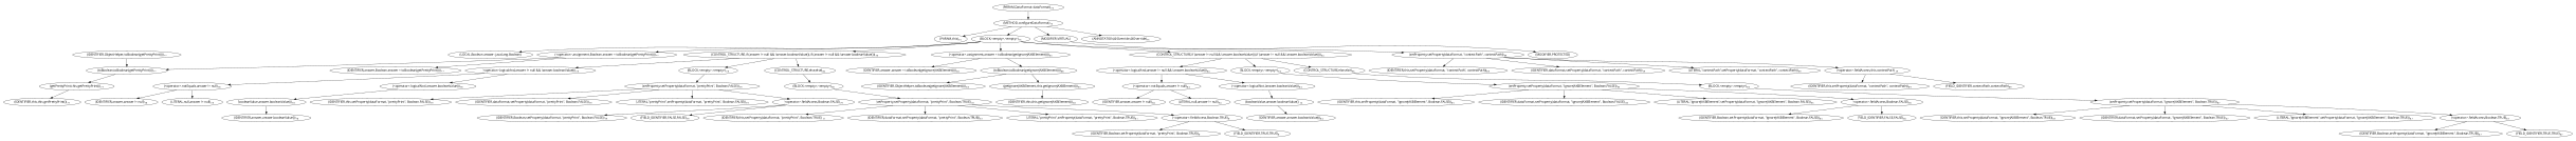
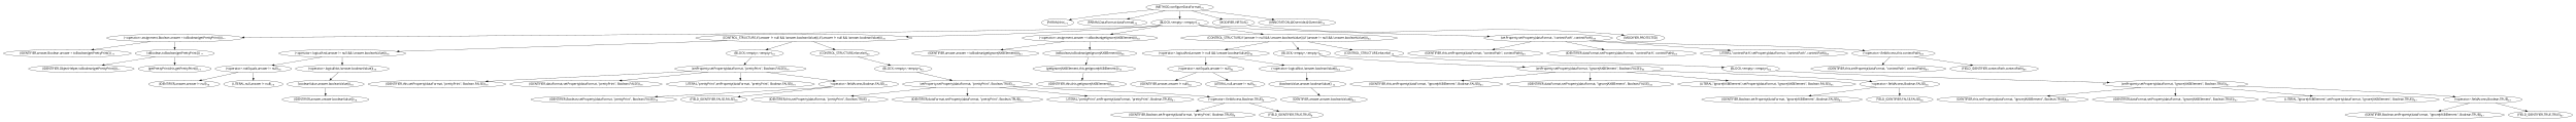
  digraph {
    fontname="Open Sans"
    node [fontname="Open Sans"]
    edge [fontname="Open Sans"]
    n1 [label=<(METHOD,configureDataFormat)<SUB>75</SUB>>]
    n2 [label=<(PARAM,this)<SUB>75</SUB>>]
    n3 [label=<(PARAM,DataFormat dataFormat)<SUB>76</SUB>>]
    n4 [label=<(BLOCK,&lt;empty&gt;,&lt;empty&gt;)<SUB>76</SUB>>]
    n5 [label=<(MODIFIER,VIRTUAL)>]
    n6 [label=<(ANNOTATION,@Override,@Override)<SUB>75</SUB>>]
-   n7 [label=<(LOCAL,Boolean answer: java.lang.Boolean)>]
    n8 [label=<(&lt;operator&gt;.assignment,Boolean answer = toBoolean(getPrettyPrint()))<SUB>77</SUB>>]
    n9 [label=<(CONTROL_STRUCTURE,if (answer != null &amp;&amp; !answer.booleanValue()),if (answer != null &amp;&amp; !answer.booleanValue()))<SUB>78</SUB>>]
    n10 [label=<(&lt;operator&gt;.assignment,answer = toBoolean(getIgnoreJAXBElement()))<SUB>83</SUB>>]
    n11 [label=<(CONTROL_STRUCTURE,if (answer != null &amp;&amp; !answer.booleanValue()),if (answer != null &amp;&amp; !answer.booleanValue()))<SUB>84</SUB>>]
    n12 [label=<(setProperty,setProperty(dataFormat, &quot;contextPath&quot;, contextPath))<SUB>89</SUB>>]
    n13 [label=<(MODIFIER,PROTECTED)>]
    n14 [label=<(IDENTIFIER,answer,Boolean answer = toBoolean(getPrettyPrint()))<SUB>77</SUB>>]
    n15 [label=<(toBoolean,toBoolean(getPrettyPrint()))<SUB>77</SUB>>]
    n16 [label=<(&lt;operator&gt;.logicalAnd,answer != null &amp;&amp; !answer.booleanValue())<SUB>78</SUB>>]
    n17 [label=<(BLOCK,&lt;empty&gt;,&lt;empty&gt;)<SUB>78</SUB>>]
    n18 [label=<(CONTROL_STRUCTURE,else,else)<SUB>80</SUB>>]
    n19 [label=<(IDENTIFIER,answer,answer = toBoolean(getIgnoreJAXBElement()))<SUB>83</SUB>>]
    n20 [label=<(toBoolean,toBoolean(getIgnoreJAXBElement()))<SUB>88</SUB>>]
    n21 [label=<(&lt;operator&gt;.logicalAnd,answer != null &amp;&amp; !answer.booleanValue())<SUB>84</SUB>>]
    n22 [label=<(BLOCK,&lt;empty&gt;,&lt;empty&gt;)<SUB>84</SUB>>]
    n23 [label=<(CONTROL_STRUCTURE,else,else)<SUB>86</SUB>>]
    n24 [label=<(IDENTIFIER,this,setProperty(dataFormat, &quot;contextPath&quot;, contextPath))<SUB>89</SUB>>]
    n25 [label=<(IDENTIFIER,dataFormat,setProperty(dataFormat, &quot;contextPath&quot;, contextPath))<SUB>89</SUB>>]
    n26 [label=<(LITERAL,&quot;contextPath&quot;,setProperty(dataFormat, &quot;contextPath&quot;, contextPath))<SUB>89</SUB>>]
    n27 [label=<(&lt;operator&gt;.fieldAccess,this.contextPath)<SUB>89</SUB>>]
    n28 [label=<(IDENTIFIER,ObjectHelper,toBoolean(getPrettyPrint()))<SUB>77</SUB>>]
    n29 [label=<(getPrettyPrint,this.getPrettyPrint())<SUB>77</SUB>>]
-   n30 [label=<(IDENTIFIER,this,this.getPrettyPrint())<SUB>77</SUB>>]
    n31 [label=<(&lt;operator&gt;.notEquals,answer != null)<SUB>78</SUB>>]
    n32 [label=<(&lt;operator&gt;.logicalNot,!answer.booleanValue())<SUB>78</SUB>>]
    n33 [label=<(setProperty,setProperty(dataFormat, &quot;prettyPrint&quot;, Boolean.FALSE))<SUB>79</SUB>>]
    n34 [label=<(BLOCK,&lt;empty&gt;,&lt;empty&gt;)<SUB>80</SUB>>]
    n35 [label=<(IDENTIFIER,answer,answer != null)<SUB>78</SUB>>]
    n36 [label=<(LITERAL,null,answer != null)<SUB>78</SUB>>]
    n37 [label=<(booleanValue,answer.booleanValue())<SUB>78</SUB>>]
    n38 [label=<(IDENTIFIER,answer,answer.booleanValue())<SUB>78</SUB>>]
    n39 [label=<(IDENTIFIER,this,setProperty(dataFormat, &quot;prettyPrint&quot;, Boolean.FALSE))<SUB>79</SUB>>]
    n40 [label=<(IDENTIFIER,dataFormat,setProperty(dataFormat, &quot;prettyPrint&quot;, Boolean.FALSE))<SUB>79</SUB>>]
    n41 [label=<(LITERAL,&quot;prettyPrint&quot;,setProperty(dataFormat, &quot;prettyPrint&quot;, Boolean.FALSE))<SUB>79</SUB>>]
    n42 [label=<(&lt;operator&gt;.fieldAccess,Boolean.FALSE)<SUB>79</SUB>>]
    n43 [label=<(IDENTIFIER,Boolean,setProperty(dataFormat, &quot;prettyPrint&quot;, Boolean.FALSE))<SUB>79</SUB>>]
    n44 [label=<(FIELD_IDENTIFIER,FALSE,FALSE)<SUB>79</SUB>>]
    n45 [label=<(setProperty,setProperty(dataFormat, &quot;prettyPrint&quot;, Boolean.TRUE))<SUB>81</SUB>>]
    n46 [label=<(IDENTIFIER,this,setProperty(dataFormat, &quot;prettyPrint&quot;, Boolean.TRUE))<SUB>81</SUB>>]
    n47 [label=<(IDENTIFIER,dataFormat,setProperty(dataFormat, &quot;prettyPrint&quot;, Boolean.TRUE))<SUB>81</SUB>>]
    n48 [label=<(LITERAL,&quot;prettyPrint&quot;,setProperty(dataFormat, &quot;prettyPrint&quot;, Boolean.TRUE))<SUB>81</SUB>>]
    n49 [label=<(&lt;operator&gt;.fieldAccess,Boolean.TRUE)<SUB>81</SUB>>]
    n50 [label=<(IDENTIFIER,Boolean,setProperty(dataFormat, &quot;prettyPrint&quot;, Boolean.TRUE))<SUB>81</SUB>>]
    n51 [label=<(FIELD_IDENTIFIER,TRUE,TRUE)<SUB>81</SUB>>]
-   n52 [label=<(IDENTIFIER,ObjectHelper,toBoolean(getIgnoreJAXBElement()))<SUB>83</SUB>>]
    n53 [label=<(getIgnoreJAXBElement,this.getIgnoreJAXBElement())<SUB>83</SUB>>]
    n54 [label=<(IDENTIFIER,this,this.getIgnoreJAXBElement())<SUB>83</SUB>>]
    n55 [label=<(&lt;operator&gt;.notEquals,answer != null)<SUB>84</SUB>>]
    n56 [label=<(&lt;operator&gt;.logicalNot,!answer.booleanValue())<SUB>84</SUB>>]
    n57 [label=<(setProperty,setProperty(dataFormat, &quot;ignoreJAXBElement&quot;, Boolean.FALSE))<SUB>85</SUB>>]
    n58 [label=<(BLOCK,&lt;empty&gt;,&lt;empty&gt;)<SUB>86</SUB>>]
    n59 [label=<(IDENTIFIER,answer,answer != null)<SUB>84</SUB>>]
    n60 [label=<(LITERAL,null,answer != null)<SUB>84</SUB>>]
    n61 [label=<(booleanValue,answer.booleanValue())<SUB>84</SUB>>]
    n62 [label=<(IDENTIFIER,answer,answer.booleanValue())<SUB>84</SUB>>]
    n63 [label=<(IDENTIFIER,this,setProperty(dataFormat, &quot;ignoreJAXBElement&quot;, Boolean.FALSE))<SUB>85</SUB>>]
    n64 [label=<(IDENTIFIER,dataFormat,setProperty(dataFormat, &quot;ignoreJAXBElement&quot;, Boolean.FALSE))<SUB>85</SUB>>]
    n65 [label=<(LITERAL,&quot;ignoreJAXBElement&quot;,setProperty(dataFormat, &quot;ignoreJAXBElement&quot;, Boolean.FALSE))<SUB>85</SUB>>]
    n66 [label=<(&lt;operator&gt;.fieldAccess,Boolean.FALSE)<SUB>85</SUB>>]
    n67 [label=<(IDENTIFIER,Boolean,setProperty(dataFormat, &quot;ignoreJAXBElement&quot;, Boolean.FALSE))<SUB>85</SUB>>]
    n68 [label=<(FIELD_IDENTIFIER,FALSE,FALSE)<SUB>85</SUB>>]
    n69 [label=<(setProperty,setProperty(dataFormat, &quot;ignoreJAXBElement&quot;, Boolean.TRUE))<SUB>87</SUB>>]
    n70 [label=<(IDENTIFIER,this,setProperty(dataFormat, &quot;ignoreJAXBElement&quot;, Boolean.TRUE))<SUB>87</SUB>>]
    n71 [label=<(IDENTIFIER,dataFormat,setProperty(dataFormat, &quot;ignoreJAXBElement&quot;, Boolean.TRUE))<SUB>87</SUB>>]
    n72 [label=<(LITERAL,&quot;ignoreJAXBElement&quot;,setProperty(dataFormat, &quot;ignoreJAXBElement&quot;, Boolean.TRUE))<SUB>87</SUB>>]
    n73 [label=<(&lt;operator&gt;.fieldAccess,Boolean.TRUE)<SUB>87</SUB>>]
    n74 [label=<(IDENTIFIER,Boolean,setProperty(dataFormat, &quot;ignoreJAXBElement&quot;, Boolean.TRUE))<SUB>87</SUB>>]
    n75 [label=<(FIELD_IDENTIFIER,TRUE,TRUE)<SUB>87</SUB>>]
    n76 [label=<(IDENTIFIER,this,setProperty(dataFormat, &quot;contextPath&quot;, contextPath))<SUB>89</SUB>>]
    n77 [label=<(FIELD_IDENTIFIER,contextPath,contextPath)<SUB>89</SUB>>]
    n1 -> n2
-   n3 -> n1
+   n1 -> n3
    n1 -> n4
    n1 -> n5
    n1 -> n6
-   n4 -> n7
    n4 -> n8
    n4 -> n9
    n4 -> n10
    n4 -> n11
    n4 -> n12
    n5 -> n13
    n8 -> n14
    n8 -> n15
    n9 -> n16
    n9 -> n17
    n9 -> n18
    n10 -> n19
    n10 -> n20
    n11 -> n21
    n11 -> n22
    n11 -> n23
    n12 -> n24
    n12 -> n25
    n12 -> n26
    n12 -> n27
-   n28 -> n15
+   n15 -> n28
    n15 -> n29
    n16 -> n31
    n16 -> n32
    n17 -> n33
    n18 -> n34
-   n20 -> n52
    n20 -> n53
    n21 -> n55
    n21 -> n56
    n22 -> n57
    n23 -> n58
    n27 -> n76
    n27 -> n77
-   n29 -> n30
    n31 -> n35
    n31 -> n36
    n32 -> n37
    n33 -> n39
    n33 -> n40
    n33 -> n41
    n33 -> n42
    n34 -> n45
    n37 -> n38
    n42 -> n43
    n42 -> n44
    n45 -> n46
    n45 -> n47
    n45 -> n48
    n45 -> n49
    n49 -> n50
    n49 -> n51
    n53 -> n54
    n55 -> n59
    n55 -> n60
    n56 -> n61
    n57 -> n63
    n57 -> n64
    n57 -> n65
    n57 -> n66
    n58 -> n69
    n61 -> n62
    n66 -> n67
    n66 -> n68
    n69 -> n70
    n69 -> n71
    n69 -> n72
    n69 -> n73
    n73 -> n74
    n73 -> n75
  }
